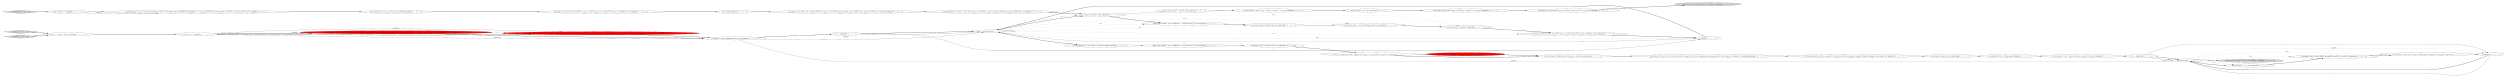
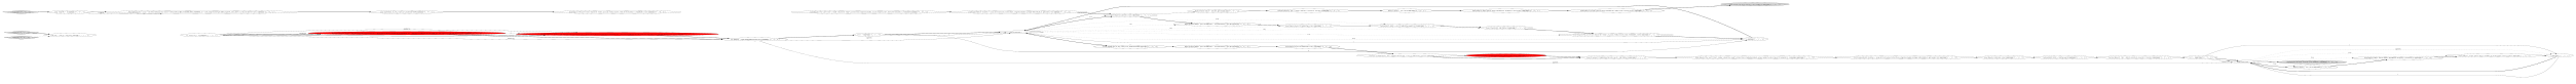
  digraph {
    fontname="Source Code Pro"
    rankdir=LR
    node [fillcolor=white fontname="Source Code Pro" shape=ellipse style=filled]
    edge [fontname="Source Code Pro" style=bold]
    n1 [label="int batchSize = 1025@@@4@@@['1', '1', '0']"]
    n2 [fillcolor=red label="RecordAccumulator accum = new RecordAccumulator(batchSize + DefaultRecordBatch.RECORD_BATCH_OVERHEAD,10L * batchSize,CompressionType.NONE,10L,100L,metrics,time,new ApiVersions())@@@5@@@['1', '0', '0']"]
    n3 [fillcolor=red label="RecordAccumulator accum = new RecordAccumulator(batchSize + DefaultRecordBatch.RECORD_BATCH_OVERHEAD,10L * batchSize,CompressionType.NONE,10L,100L,metrics,time,new ApiVersions(),null)@@@5@@@['0', '1', '0']"]
    n4 [label="int appends = expectedNumAppends(batchSize)@@@6@@@['1', '1', '0']"]
    n5 [label="i < appends@@@28@@@['1', '1', '0']" shape=diamond]
    n6 [label="i < appends@@@8@@@['1', '1', '0']" shape=diamond]
    n7 [label="int i = 0@@@7@@@['1', '1', '0']"]
    n8 [label="assertEquals(\"Keys should match\",ByteBuffer.wrap(key),record.key())@@@14@@@['0', '0', '1']"]
    n9 [label="assertEquals(\"Values should match\",ByteBuffer.wrap(value),record.value())@@@15@@@['0', '0', '1']"]
    n10 [fillcolor=lightgray label="assertFalse(\"No more records\",iter.hasNext())@@@16@@@['0', '0', '1']"]
    n11 [label="assertTrue(partitionBatchesIterator.next().isWritable())@@@21@@@['1', '1', '0']"]
    n12 [label="assertEquals(\"Our partition's leader should be ready\",Collections.singleton(node1),accum.ready(cluster,time.milliseconds()).readyNodes)@@@22@@@['1', '1', '0']"]
    n13 [label="List<ProducerBatch> batches = accum.drain(cluster,Collections.singleton(node1),Integer.MAX_VALUE,0).get(node1.id())@@@23@@@['1', '1', '0']"]
    n14 [label="List<ProducerBatch> batches = accum.drain(cluster,Collections.singleton(node1),Integer.MAX_VALUE,0).get(node1.id())@@@9@@@['0', '0', '1']"]
    n15 [label="assertEquals(1,batches.size())@@@10@@@['1', '1', '1']"]
    n16 [label="Deque<ProducerBatch> partitionBatches = accum.batches().get(tp1)@@@11@@@['1', '1', '0']"]
    n17 [label="ProducerBatch batch = batches.get(0)@@@11@@@['0', '0', '1']"]
    n18 [label="i++@@@29@@@['1', '1', '0']"]
    n19 [label="assertEquals(\"Keys should match\",ByteBuffer.wrap(key),record.key())@@@31@@@['1', '1', '0']"]
    n20 [label="assertEquals(\"Values should match\",ByteBuffer.wrap(value),record.value())@@@32@@@['1', '1', '0']"]
    n21 [fillcolor=lightgray label="assertFalse(\"No more records\",iter.hasNext())@@@34@@@['1', '1', '0']"]
    n22 [label="Record record = iter.next()@@@30@@@['1', '1', '0']"]
    n23 [label="assertEquals(\"No partitions should be ready\",0,accum.ready(cluster,time.milliseconds()).readyNodes.size())@@@6@@@['0', '0', '1']"]
-   n24 [label="time.sleep(10)@@@7@@@['0', '0', '1']"]
    n25 [label="assertEquals(\"Our partition's leader should be ready\",Collections.singleton(node1),accum.ready(cluster,time.milliseconds()).readyNodes)@@@8@@@['0', '0', '1']"]
    n26 [label="accum.append(tp1,0L,key,value,null,maxBlockTimeMs)@@@17@@@['1', '1', '0']"]
    n27 [label="Deque<ProducerBatch> partitionBatches = accum.batches().get(tp1)@@@18@@@['1', '1', '0']"]
    n28 [label="assertEquals(2,partitionBatches.size())@@@19@@@['1', '1', '0']"]
    n29 [label="Iterator<ProducerBatch> partitionBatchesIterator = partitionBatches.iterator()@@@20@@@['1', '1', '0']"]
    n30 [fillcolor=red label="assertFalse(partitionBatchesIterator.next().isWritable())@@@21@@@['1', '0', '0']"]
    n31 [label="assertEquals(1,batches.size())@@@24@@@['1', '1', '0']"]
    n32 [label="ProducerBatch batch = batches.get(0)@@@25@@@['1', '1', '0']"]
    n33 [label="Iterator<Record> iter = batch.records().records().iterator()@@@26@@@['1', '1', '0']"]
    n34 [label="RecordAccumulator accum = new RecordAccumulator(1024 + DefaultRecordBatch.RECORD_BATCH_OVERHEAD,10 * 1024,CompressionType.NONE,lingerMs,100L,metrics,time,new ApiVersions())@@@4@@@['0', '0', '1']"]
    n35 [label="accum.append(tp1,0L,key,value,null,maxBlockTimeMs)@@@5@@@['0', '0', '1']"]
    n36 [label="ProducerBatch batch = partitionBatches.peekFirst()@@@13@@@['1', '1', '0']"]
    n37 [label="assertTrue(batch.isWritable())@@@14@@@['1', '1', '0']"]
    n38 [label="assertEquals(\"No partitions should be ready.\",0,accum.ready(cluster,now).readyNodes.size())@@@15@@@['1', '1', '0']"]
    n39 [fillcolor=lightgray label="testFull['1', '0', '0']" shape=diamond]
    n40 [label="long now = time.milliseconds()@@@3@@@['1', '1', '0']"]
    n41 [label="int i = 0@@@27@@@['1', '1', '0']"]
    n42 [fillcolor=lightgray label="testLinger['0', '0', '1']" shape=diamond]
    n43 [label="long lingerMs = 10L@@@3@@@['0', '0', '1']"]
    n44 [label="Iterator<Record> iter = batch.records().records().iterator()@@@12@@@['0', '0', '1']"]
    n45 [label="Record record = iter.next()@@@13@@@['0', '0', '1']"]
    n46 [label="assertEquals(1,partitionBatches.size())@@@12@@@['1', '1', '0']"]
    n47 [label="i++@@@9@@@['1', '1', '0']"]
    n48 [fillcolor=lightgray label="testFull['0', '1', '0']" shape=diamond]
    n1 -> n2
    n1 -> n2 [label=batchSize style=solid]
    n1 -> n3 [label=batchSize style=solid]
    n1 -> n3
    n1 -> n4 [label=batchSize style=solid]
    n2 -> n3 [label=0 style=dashed]
    n2 -> n4
    n3 -> n4
    n4 -> n5 [label=appends style=solid]
    n4 -> n6 [label=appends style=solid]
    n4 -> n7
    n5 -> n18 [label=appends style=dotted]
    n5 -> n19 [label=true style=dotted]
    n5 -> n20 [label=true style=dotted]
    n5 -> n21
    n5 -> n22
    n5 -> n22 [label=true style=dotted]
    n6 -> n15
    n6 -> n15 [label=true style=dotted]
    n6 -> n16 [label=true style=dotted]
    n6 -> n26
    n6 -> n36 [label=true style=dotted]
-   n15 -> n37 [label=true style=dotted]
+   n6 -> n37 [label=true style=dotted]
    n6 -> n38 [label=true style=dotted]
    n6 -> n46 [label=true style=dotted]
    n6 -> n47 [label=true style=dotted]
    n7 -> n6
    n7 -> n6 [label=i style=solid]
    n7 -> n47 [label=0 style=solid]
    n8 -> n9
    n9 -> n10
    n11 -> n12
    n12 -> n13
    n13 -> n31
    n14 -> n15
    n15 -> n16
    n15 -> n17 [style=solid]
    n16 -> n46
    n17 -> n44
    n18 -> n5
    n18 -> n5 [label=i style=solid]
    n19 -> n20
    n20 -> n18
    n22 -> n19
-   n23 -> n24
-   n24 -> n25
    n25 -> n14
    n26 -> n27
    n27 -> n28
    n28 -> n29
    n29 -> n11
    n29 -> n30
    n30 -> n11
    n31 -> n32
    n32 -> n33
    n33 -> n41
    n34 -> n35
    n35 -> n23
    n36 -> n37
    n37 -> n38
    n38 -> n47
-   n39 -> n40
-   n40 -> n1
+   n39 -> n40 [style=dotted]
    n41 -> n5
    n41 -> n5 [label=i style=solid]
    n41 -> n18 [label=i style=solid]
    n42 -> n43
    n43 -> n34
    n43 -> n34 [label=lingerMs style=solid]
    n44 -> n45
    n45 -> n8
    n46 -> n36
    n47 -> n6 [label=i style=solid]
    n47 -> n6
    n48 -> n40
  }
